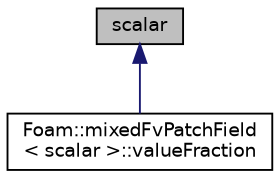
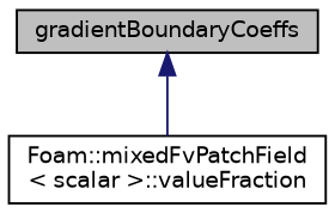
  digraph {
    rankdir=TB
    node [color=black fontname=Helvetica fontsize=10 shape=record]
-   n1 [fillcolor=grey75 fontcolor=black height=0.2 label=scalar style=filled width=0.4]
+   n1 [fillcolor=grey75 fontcolor=black height=0.2 label=gradientBoundaryCoeffs style=filled width=0.4]
    n2 [height=0.2 label="Foam::mixedFvPatchField\l\< scalar \>::valueFraction" width=0.4]
    n1 -> n2 [color=midnightblue dir=back fontname=Helvetica fontsize=10 labelfontname=Helvetica labelfontsize=10 style=solid]
  }
